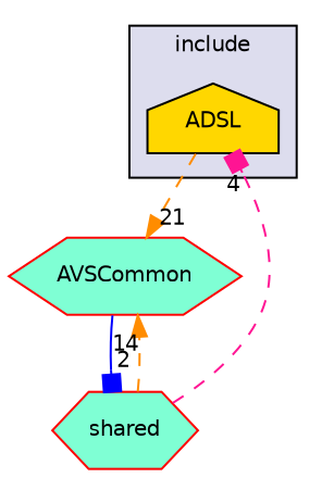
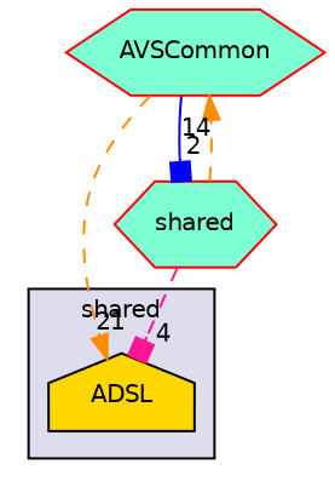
  digraph {
    compound=true
    node [fillcolor=aquamarine fontname=Helvetica fontsize=10 shape=hexagon style=filled color=red]
    edge [arrowhead=normal color=darkorange labeldistance=1.5 labelfontname=Helvetica labelfontsize=10 style=dashed]
    n1 [fillcolor=gold label=ADSL pencolor=black shape=house color=""]
    n2 [label=AVSCommon]
    n3 [label=shared]
    subgraph cluster_1 {
      bgcolor="#ddddee"
      fontname=Helvetica
      fontsize=10
-     label=include
+     label=shared
      pencolor=black
      n1
    }
-   n1 -> n2 [headlabel=21]
+   n2 -> n1 [headlabel=21]
    n2 -> n3 [arrowhead=box color=blue headlabel=2 style=solid]
    n3 -> n1 [arrowhead=box color=deeppink headlabel=4]
    n3 -> n2 [headlabel=14]
  }
